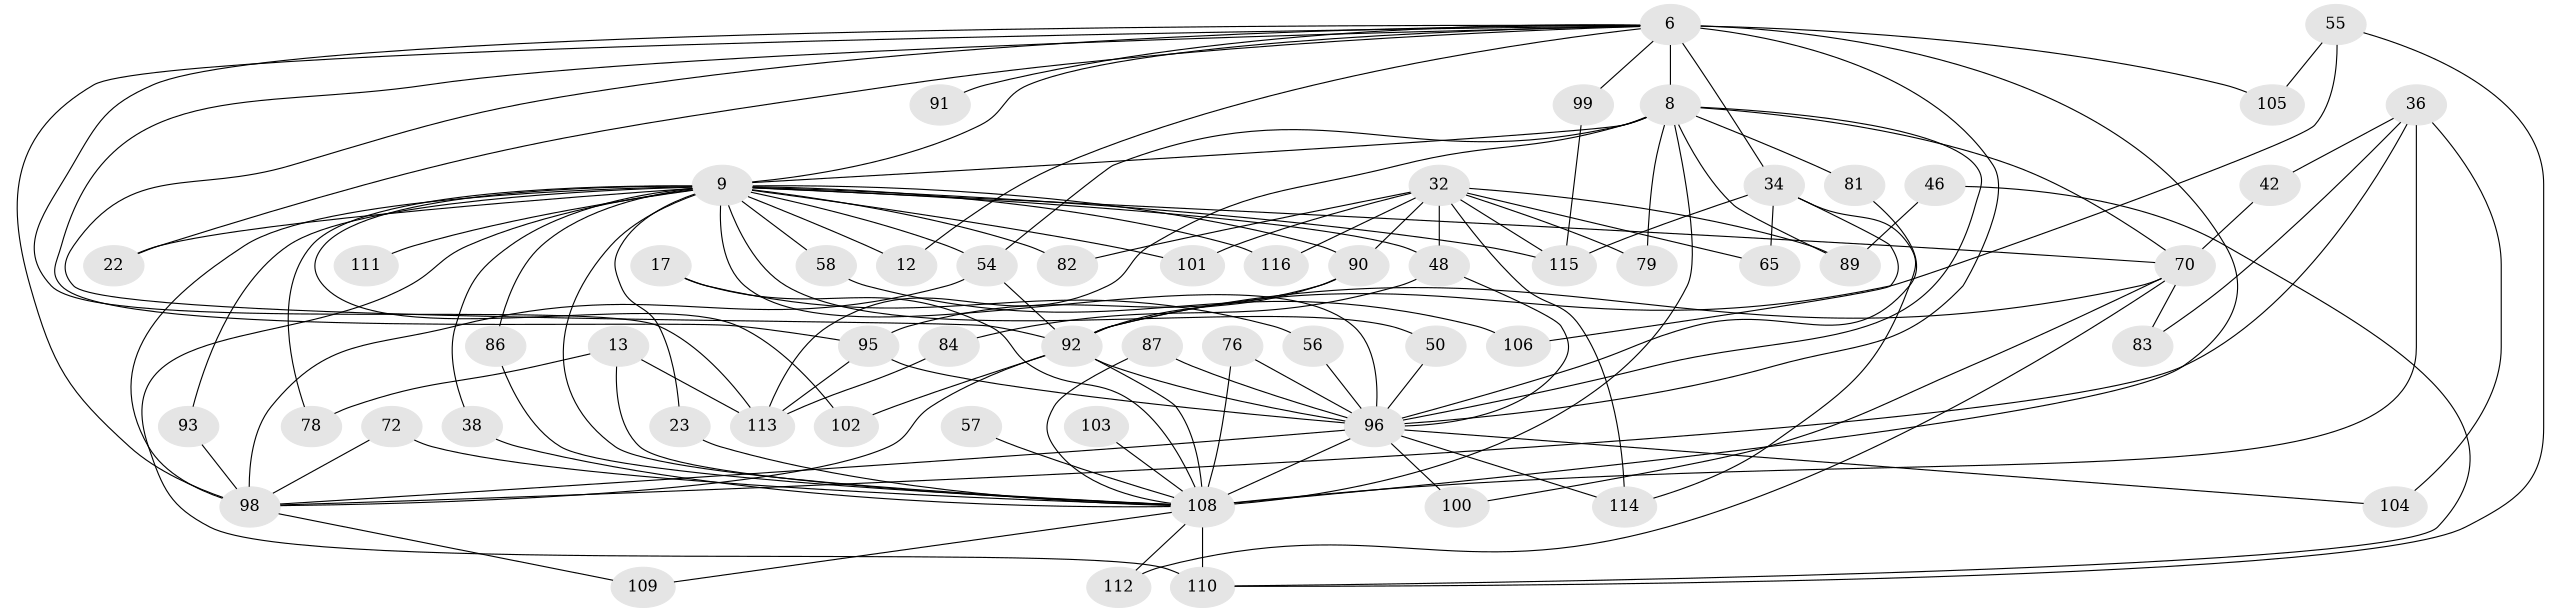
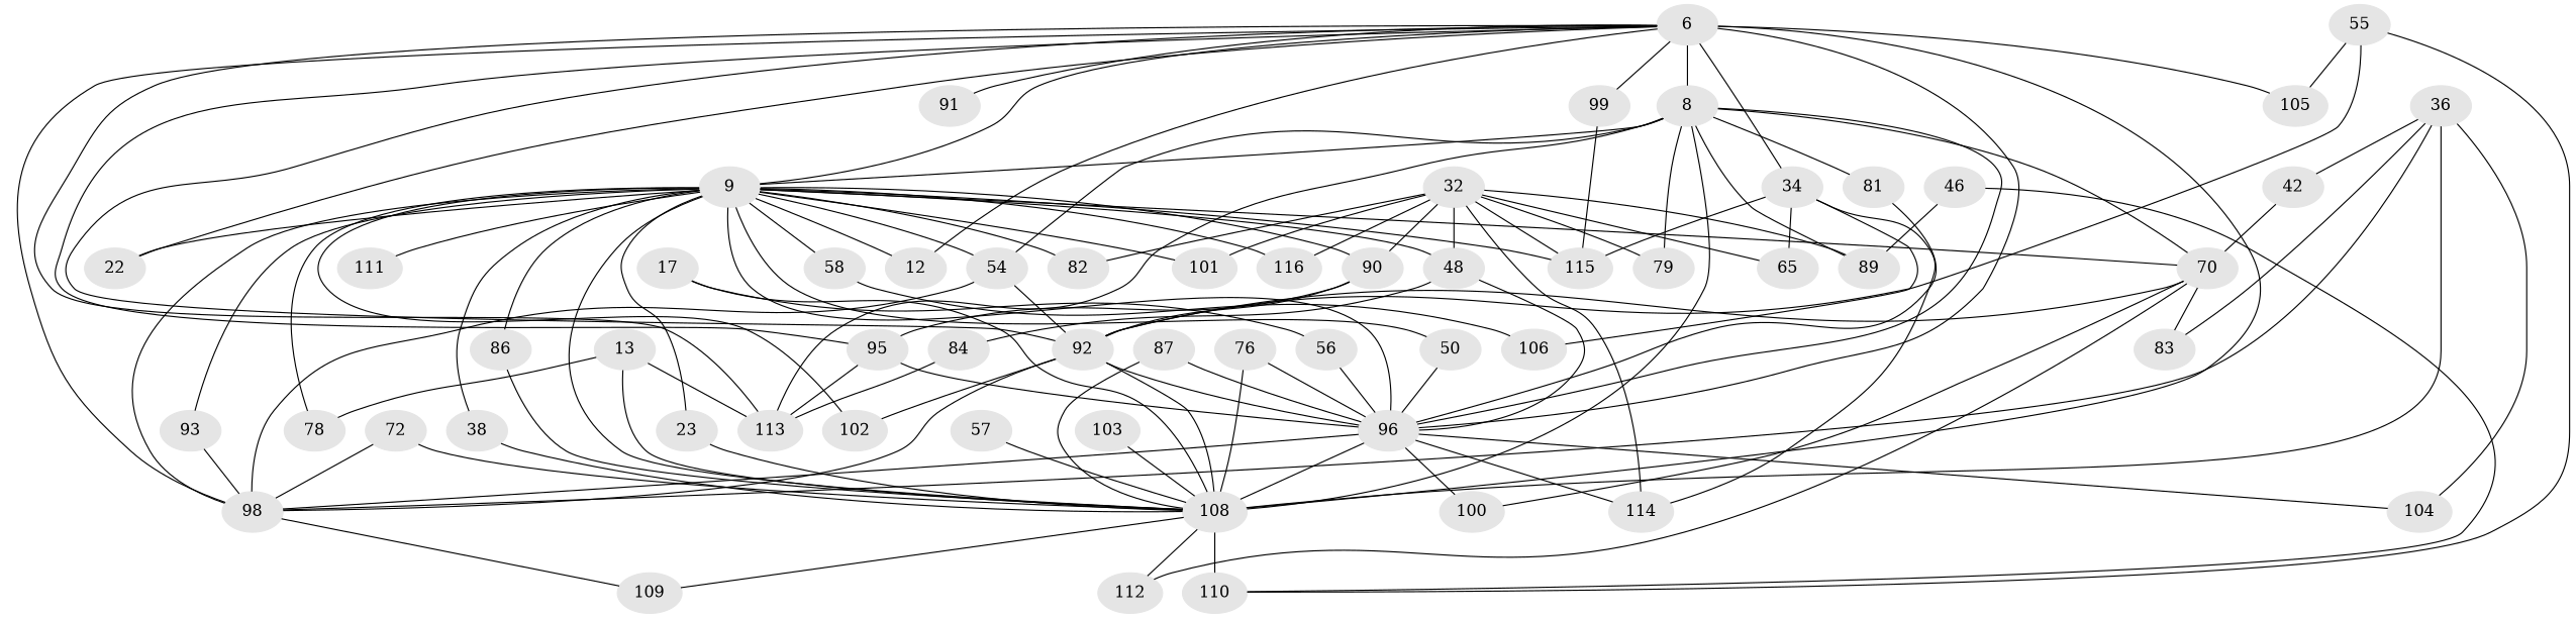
  graph {
    node [color=gray90 style=filled]
    6 [super="+3"]
    8 [super="+5"]
    9 [super="+2"]
    12
    22 [super="+14"]
    34
    91
    92 [super="+28+62+63"]
    95 [super="+37+85"]
    96 [super="+72+94"]
    98 [super="+29+74+80+88"]
    99
    105 [super="+15"]
    108 [super="+67+75+107+97+16+71+7"]
    113 [super="+68"]
    54 [super="+31+53"]
    70 [super="+11+20"]
    79
    81
    89 [super="+27+44"]
    23
    38 [super="+19"]
    48 [super="+25"]
    50
    58
    78
    82
    86
    90 [super="+66"]
    93 [super="+64"]
    101
    102
    110 [super="+69"]
    111
    115 [super="+45+41"]
    116
    65
    114 [super="+49"]
    106
    104
    100
    109
    112
    83
    84
    13
    17
    56
    32
    36 [super="+35"]
    42
    46
    55 [super="+51"]
    57
    76
    n56 [label=72]
    87
    103
    6 -- 8 [weight=4]
    6 -- 9 [weight=4]
    6 -- 12
    6 -- 22 [weight=2]
    6 -- 34 [weight=2]
    6 -- 91 [weight=2]
    6 -- 92 [weight=2]
    6 -- 95 [weight=2]
    6 -- 96 [weight=5]
    6 -- 98 [weight=2]
    6 -- 99
    6 -- 105 [weight=3]
    6 -- 108 [weight=5]
    6 -- 113
    8 -- 9 [weight=4]
    8 -- 96 [weight=4]
    8 -- 108 [weight=6]
    8 -- 113
    8 -- 54
    8 -- 70
    8 -- 79
    8 -- 81
    8 -- 89
    9 -- 12
    9 -- 22
    9 -- 96 [weight=6]
    9 -- 98
    9 -- 108 [weight=6]
    9 -- 54
    9 -- 70 [weight=3]
    9 -- 23
    9 -- 38
    9 -- 48
    9 -- 50
    9 -- 58 [weight=2]
    9 -- 78
    9 -- 82
    9 -- 86
    9 -- 90
    9 -- 93 [weight=2]
    9 -- 101
    9 -- 102
-   9 -- 110 [weight=3]
    9 -- 111 [weight=2]
    9 -- 115 [weight=2]
    9 -- 116
    34 -- 115 [weight=2]
    34 -- 65
    34 -- 114
    34 -- 106
    92 -- 96
    92 -- 98
    92 -- 108 [weight=5]
    92 -- 102
    95 -- 96 [weight=2]
    95 -- 113
    96 -- 98
    96 -- 108 [weight=5]
    96 -- 114
    96 -- 104
    96 -- 100
    98 -- 109
    99 -- 115
    108 -- 110 [weight=5]
    108 -- 109
    108 -- 112
    54 -- 92 [weight=2]
    54 -- 98
    70 -- 92 [weight=2]
    70 -- 100
    70 -- 112
    70 -- 83
    81 -- 96
    23 -- 108
    38 -- 108 [weight=2]
    48 -- 96
    48 -- 84
    50 -- 96
    58 -- 106
    86 -- 108
    90 -- 92
    90 -- 95
    93 -- 98 [weight=2]
    84 -- 113
    13 -- 108 [weight=2]
    13 -- 113
    13 -- 78
    17 -- 108 [weight=2]
    17 -- 56
    56 -- 96
    32 -- 79
    32 -- 89
    32 -- 48 [weight=2]
    32 -- 82
    32 -- 90
    32 -- 101
    32 -- 115
    32 -- 116
    32 -- 65
    32 -- 114
    36 -- 98
    36 -- 108 [weight=3]
    36 -- 104
    36 -- 83
    36 -- 42
    42 -- 70
    46 -- 89
    46 -- 110
    55 -- 92
    55 -- 105
    55 -- 110
    57 -- 108 [weight=2]
    76 -- 96
    76 -- 108
    n56 -- 98
    n56 -- 108
    87 -- 96
    87 -- 108
    103 -- 108
  }
